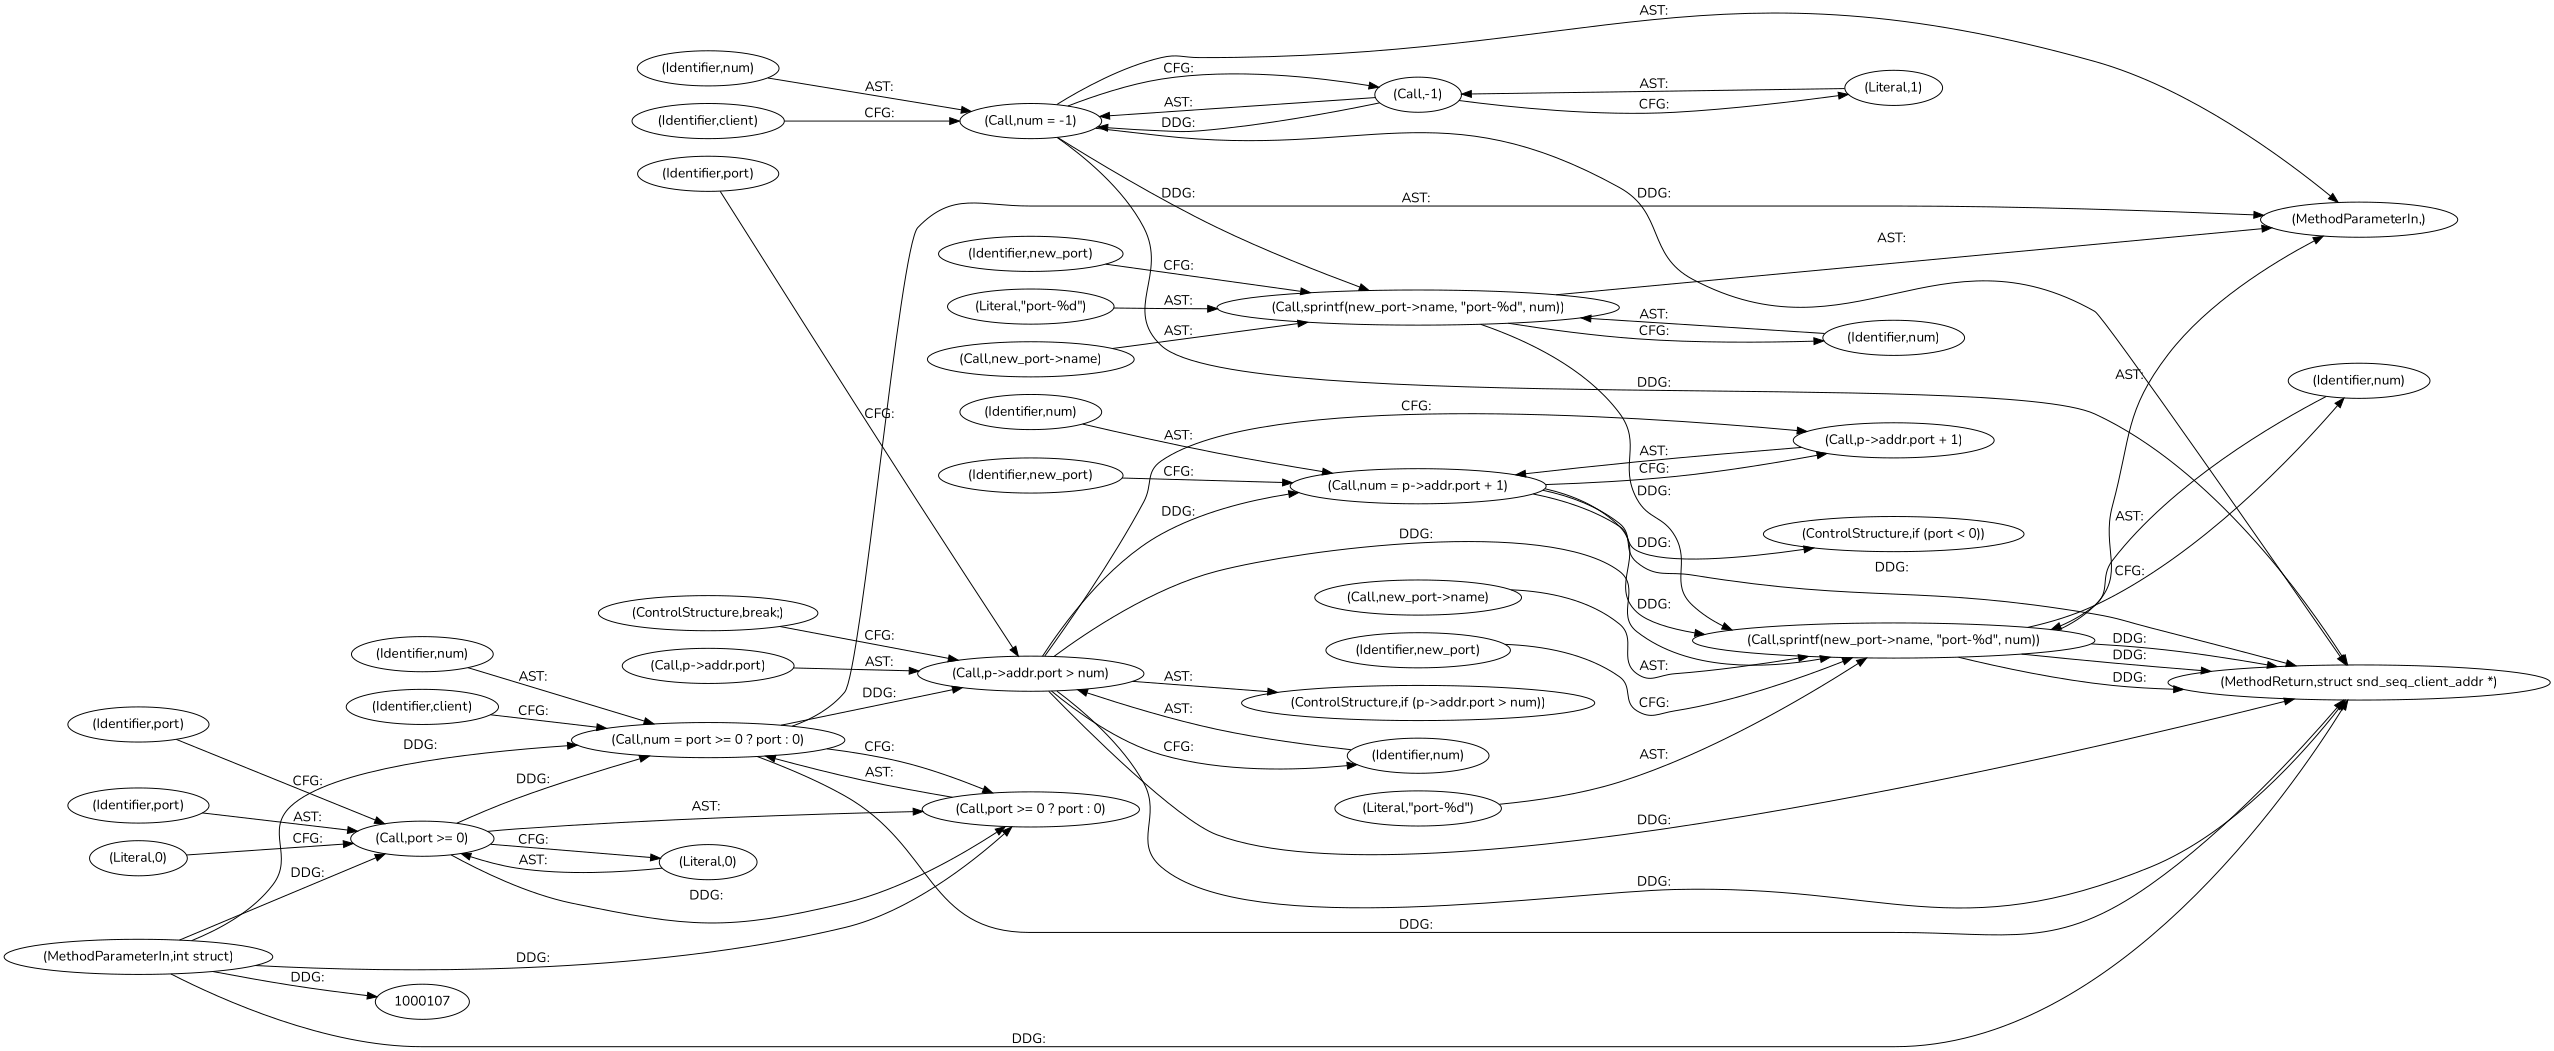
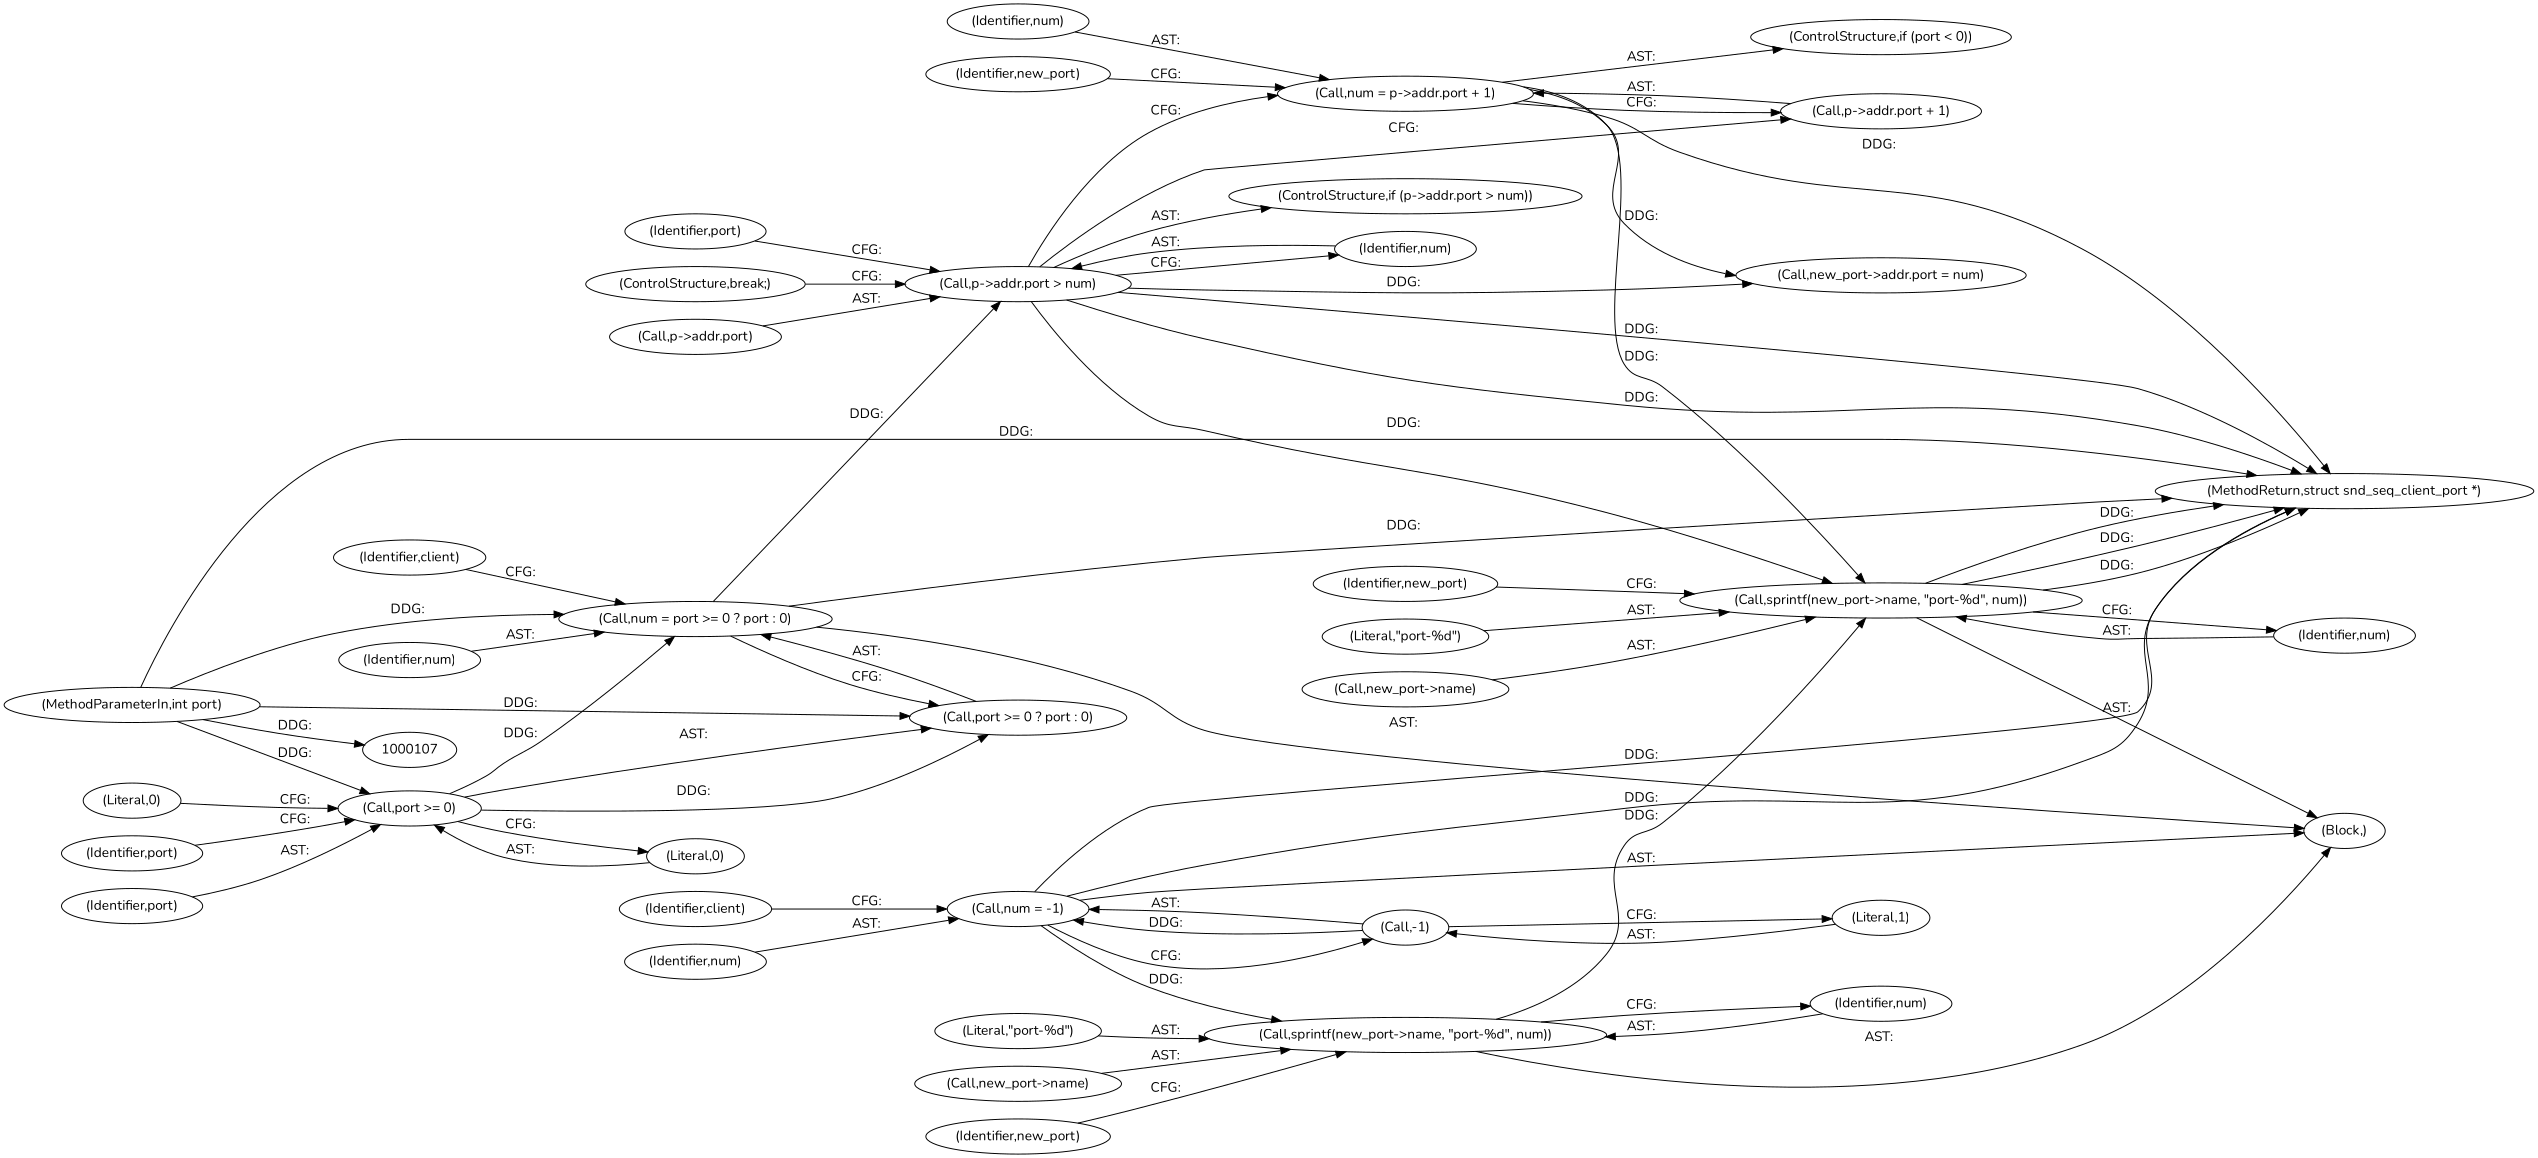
  digraph {
    fontname=Nunito
    rankdir=LR
    node [fontname=Nunito]
    edge [fontname=Nunito]
    n1 [label="(Call,sprintf(new_port->name, \"port-%d\", num))"]
-   n2 [label="(MethodParameterIn,)"]
-   n3 [label="(MethodReturn,struct snd_seq_client_addr *)"]
+   n2 [label="(Block,)"]
+   n3 [label="(MethodReturn,struct snd_seq_client_port *)"]
    n4 [label="(Identifier,num)"]
    n5 [label="(Call,sprintf(new_port->name, \"port-%d\", num))"]
    n6 [label="(Identifier,num)"]
    n7 [label="(Call,num = -1)"]
    n8 [label="(Call,-1)"]
    n9 [label="(Literal,1)"]
    n10 [label="(Call,p->addr.port > num)"]
    n11 [label="(Call,num = p->addr.port + 1)"]
    n12 [label="(Call,p->addr.port + 1)"]
    n13 [label="(ControlStructure,if (p->addr.port > num))"]
    n14 [label="(Identifier,num)"]
+   n15 [label="(Call,new_port->addr.port = num)"]
    n16 [label="(ControlStructure,if (port < 0))"]
    n17 [label="(Call,num = port >= 0 ? port : 0)"]
    n18 [label="(Call,port >= 0 ? port : 0)"]
    n19 [label="(Call,port >= 0)"]
    n20 [label="(Literal,0)"]
-   n21 [label="(MethodParameterIn,int struct)"]
+   n21 [label="(MethodParameterIn,int port)"]
    1000107
    n23 [label="(Identifier,port)"]
    n24 [label="(Literal,0)"]
    n25 [label="(Call,new_port->name)"]
    n26 [label="(Identifier,client)"]
    n27 [label="(Identifier,new_port)"]
    n28 [label="(Identifier,num)"]
    n29 [label="(Identifier,client)"]
    n30 [label="(Identifier,port)"]
    n31 [label="(Identifier,new_port)"]
    n32 [label="(Identifier,num)"]
    n33 [label="(Identifier,port)"]
    n34 [label="(Literal,\"port-%d\")"]
    n35 [label="(ControlStructure,break;)"]
    n36 [label="(Literal,\"port-%d\")"]
    n37 [label="(Identifier,num)"]
    n38 [label="(Call,new_port->name)"]
    n39 [label="(Identifier,new_port)"]
    n40 [label="(Call,p->addr.port)"]
    n1 -> n2 [label="AST: "]
    n1 -> n3 [label="DDG: "]
    n1 -> n3 [label="DDG: "]
    n1 -> n3 [label="DDG: "]
    n1 -> n4 [label="CFG: "]
    n4 -> n1 [label="AST: "]
    n5 -> n1 [label="DDG: "]
    n5 -> n2 [label="AST: "]
    n5 -> n6 [label="CFG: "]
    n6 -> n5 [label="AST: "]
    n7 -> n2 [label="AST: "]
    n7 -> n3 [label="DDG: "]
    n7 -> n3 [label="DDG: "]
    n7 -> n5 [label="DDG: "]
    n7 -> n8 [label="CFG: "]
    n8 -> n7 [label="AST: "]
    n8 -> n7 [label="DDG: "]
    n8 -> n9 [label="CFG: "]
    n9 -> n8 [label="AST: "]
    n10 -> n1 [label="DDG: "]
    n10 -> n3 [label="DDG: "]
    n10 -> n3 [label="DDG: "]
-   n10 -> n11 [label="DDG: "]
+   n10 -> n11 [label="CFG: "]
    n10 -> n12 [label="CFG: "]
    n10 -> n13 [label="AST: "]
    n10 -> n14 [label="CFG: "]
+   n10 -> n15 [label="DDG: "]
    n11 -> n1 [label="DDG: "]
    n11 -> n3 [label="DDG: "]
    n11 -> n12 [label="CFG: "]
-   n11 -> n16 [label="DDG: "]
+   n11 -> n15 [label="DDG: "]
+   n11 -> n16 [label="AST: "]
    n12 -> n11 [label="AST: "]
    n14 -> n10 [label="AST: "]
    n17 -> n2 [label="AST: "]
    n17 -> n3 [label="DDG: "]
    n17 -> n10 [label="DDG: "]
    n17 -> n18 [label="CFG: "]
    n18 -> n17 [label="AST: "]
    n19 -> n17 [label="DDG: "]
    n19 -> n18 [label="AST: "]
    n19 -> n18 [label="DDG: "]
    n19 -> n20 [label="CFG: "]
    n20 -> n19 [label="AST: "]
    n21 -> n3 [label="DDG: "]
    n21 -> n17 [label="DDG: "]
    n21 -> n18 [label="DDG: "]
    n21 -> n19 [label="DDG: "]
    n21 -> 1000107 [label="DDG: "]
    n23 -> n10 [label="CFG: "]
    n24 -> n19 [label="CFG: "]
    n25 -> n1 [label="AST: "]
    n26 -> n17 [label="CFG: "]
    n27 -> n1 [label="CFG: "]
    n28 -> n17 [label="AST: "]
    n29 -> n7 [label="CFG: "]
    n30 -> n19 [label="CFG: "]
    n31 -> n11 [label="CFG: "]
    n32 -> n7 [label="AST: "]
    n33 -> n19 [label="AST: "]
    n34 -> n1 [label="AST: "]
    n35 -> n10 [label="CFG: "]
    n36 -> n5 [label="AST: "]
    n37 -> n11 [label="AST: "]
    n38 -> n5 [label="AST: "]
    n39 -> n5 [label="CFG: "]
    n40 -> n10 [label="AST: "]
  }
